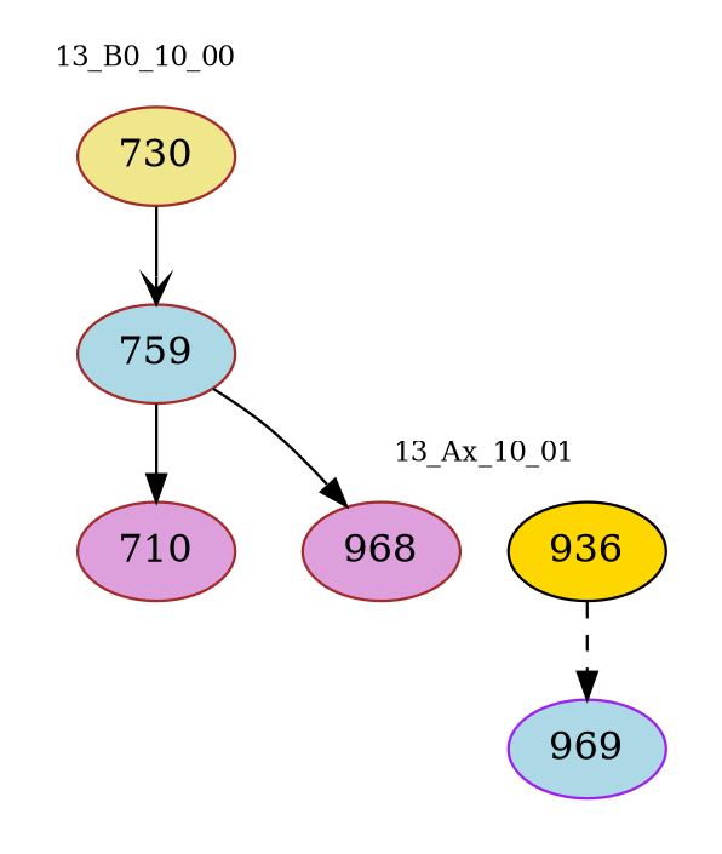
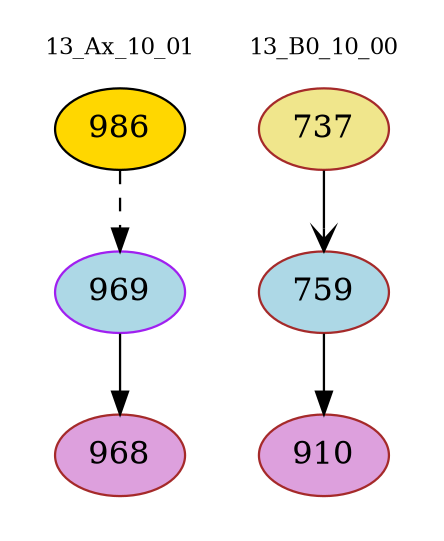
  digraph {
    node [color=brown fillcolor=lightblue style=filled]
    edge [arrowhead=normal color=black style=solid]
-   n1 [color=black fillcolor=gold label=936]
+   n1 [color=black fillcolor=gold label=986]
    n2 [color=purple label=969]
    n3 [fillcolor=plum label=968]
-   n4 [fillcolor=khaki label=730]
+   n4 [fillcolor=khaki label=737]
    n5 [label=759]
-   n6 [fillcolor=plum label=710]
+   n6 [fillcolor=plum label=910]
    subgraph cluster_1 {
      color=white
      fontsize=10
      label="13_Ax_10_01"
      n1
      n2
      n3
    }
    subgraph cluster_2 {
      color=white
      fontsize=10
      label="13_B0_10_00"
      n4
      n5
      n6
    }
    n1 -> n2 [style=dashed]
-   n5 -> n3
+   n2 -> n3
    n4 -> n5 [arrowhead=vee]
    n5 -> n6
  }
